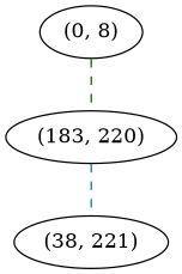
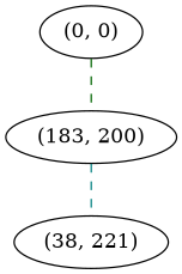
  graph {
    edge [style=dashed]
-   "(183, 220)"
+   "(183, 220)" [label="(183, 200)"]
    "(38, 221)"
-   "(0, 0)" [label="(0, 8)"]
+   "(0, 0)"
    "(183, 220)" -- "(38, 221)" [color=teal weight=2]
    "(0, 0)" -- "(183, 220)" [color=darkgreen weight=4]
  }
